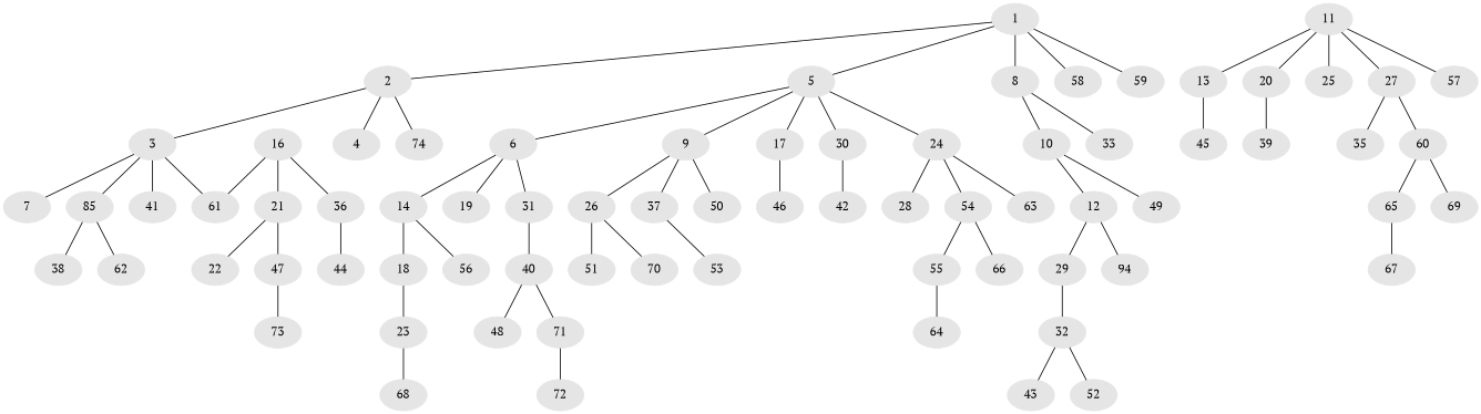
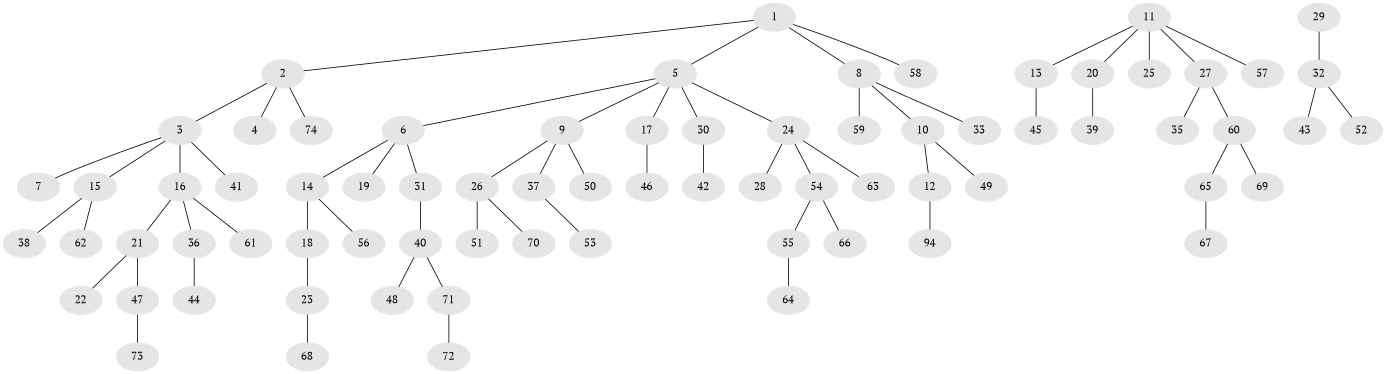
  graph {
    fontname="PT Serif"
    node [color=gray90 fontname="PT Serif" style=filled]
    edge [fontname="PT Serif"]
    1
    2
    5
    8
    58
    59
    3
    4
    74
    6
    9
    17
    30
    24
    10
    33
    7
-   15 [label=85]
+   15
    16
    41
    38
    62
    21
    36
    61
    14
    19
    31
    26
    37
    50
    46
    42
    18
    56
    40
    11
    13
    20
    25
    27
    57
    12
    49
    51
    70
    53
    29
    n49 [label=94]
    45
    39
    35
    60
    32
    23
    22
    47
    44
    28
    54
    63
    68
    73
    55
    66
    65
    69
    43
    52
    48
    71
    72
    64
    67
    1 -- 2
    1 -- 5
    1 -- 8
    1 -- 58
-   1 -- 59
+   8 -- 59
    2 -- 3
    2 -- 4
    2 -- 74
    5 -- 6
    5 -- 9
    5 -- 17
    5 -- 30
    5 -- 24
    8 -- 10
    8 -- 33
    3 -- 7
    3 -- 15
-   3 -- 61
+   3 -- 16
    3 -- 41
    6 -- 14
    6 -- 19
    6 -- 31
    9 -- 26
    9 -- 37
    9 -- 50
    17 -- 46
    30 -- 42
    24 -- 28
    24 -- 54
    24 -- 63
    10 -- 12
    10 -- 49
    15 -- 38
    15 -- 62
    16 -- 21
    16 -- 36
    16 -- 61
    21 -- 22
    21 -- 47
    36 -- 44
    14 -- 18
    14 -- 56
    31 -- 40
    26 -- 51
    26 -- 70
    37 -- 53
    18 -- 23
    40 -- 48
    40 -- 71
    11 -- 13
    11 -- 20
    11 -- 25
    11 -- 27
    11 -- 57
    13 -- 45
    20 -- 39
    27 -- 35
    27 -- 60
-   12 -- 29
    12 -- n49
    29 -- 32
    60 -- 65
    60 -- 69
    32 -- 43
    32 -- 52
    23 -- 68
    47 -- 73
    54 -- 55
    54 -- 66
    55 -- 64
    65 -- 67
    71 -- 72
  }
